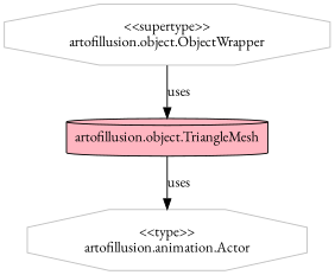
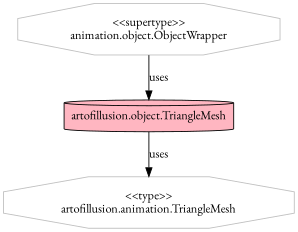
  digraph {
    fontname="EB Garamond"
    node [color=grey fillcolor=white fontname="EB Garamond" shape=octagon style=filled]
    edge [arrowhead=normal fontname="EB Garamond"]
-   n1 [label="<<type>>\nartofillusion.animation.Actor"]
-   n2 [label="<<supertype>>\nartofillusion.object.ObjectWrapper"]
+   n1 [label="<<type>>\nartofillusion.animation.TriangleMesh"]
+   n2 [label="<<supertype>>\nanimation.object.ObjectWrapper"]
    n3 [fillcolor=lightpink label="artofillusion.object.TriangleMesh" shape=cylinder color=""]
    n2 -> n3 [label=uses]
    n3 -> n1 [label=uses]
  }
